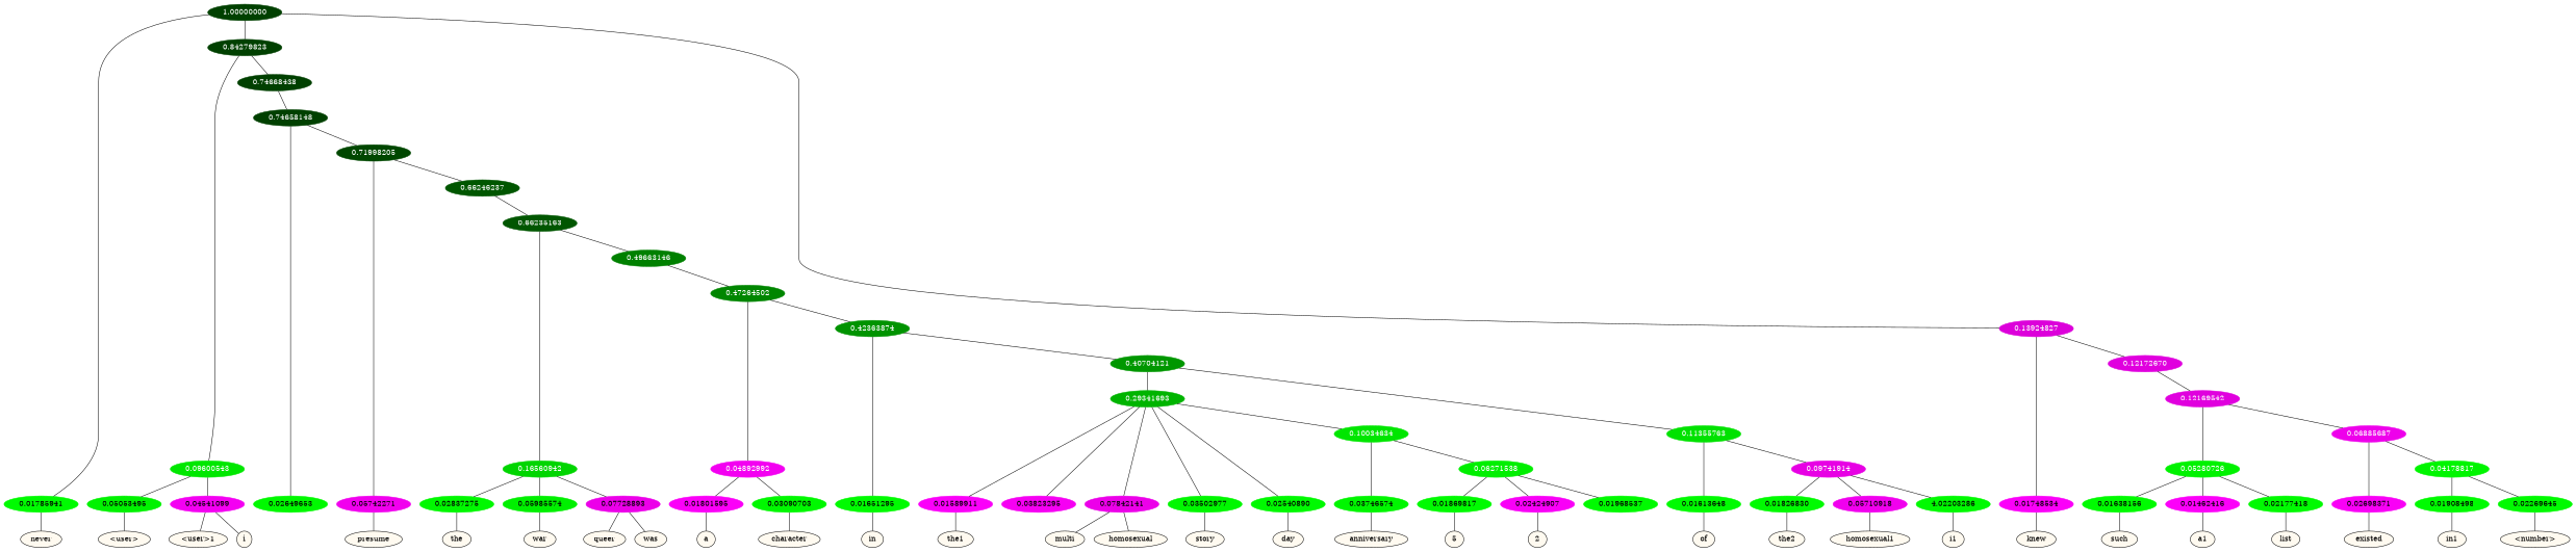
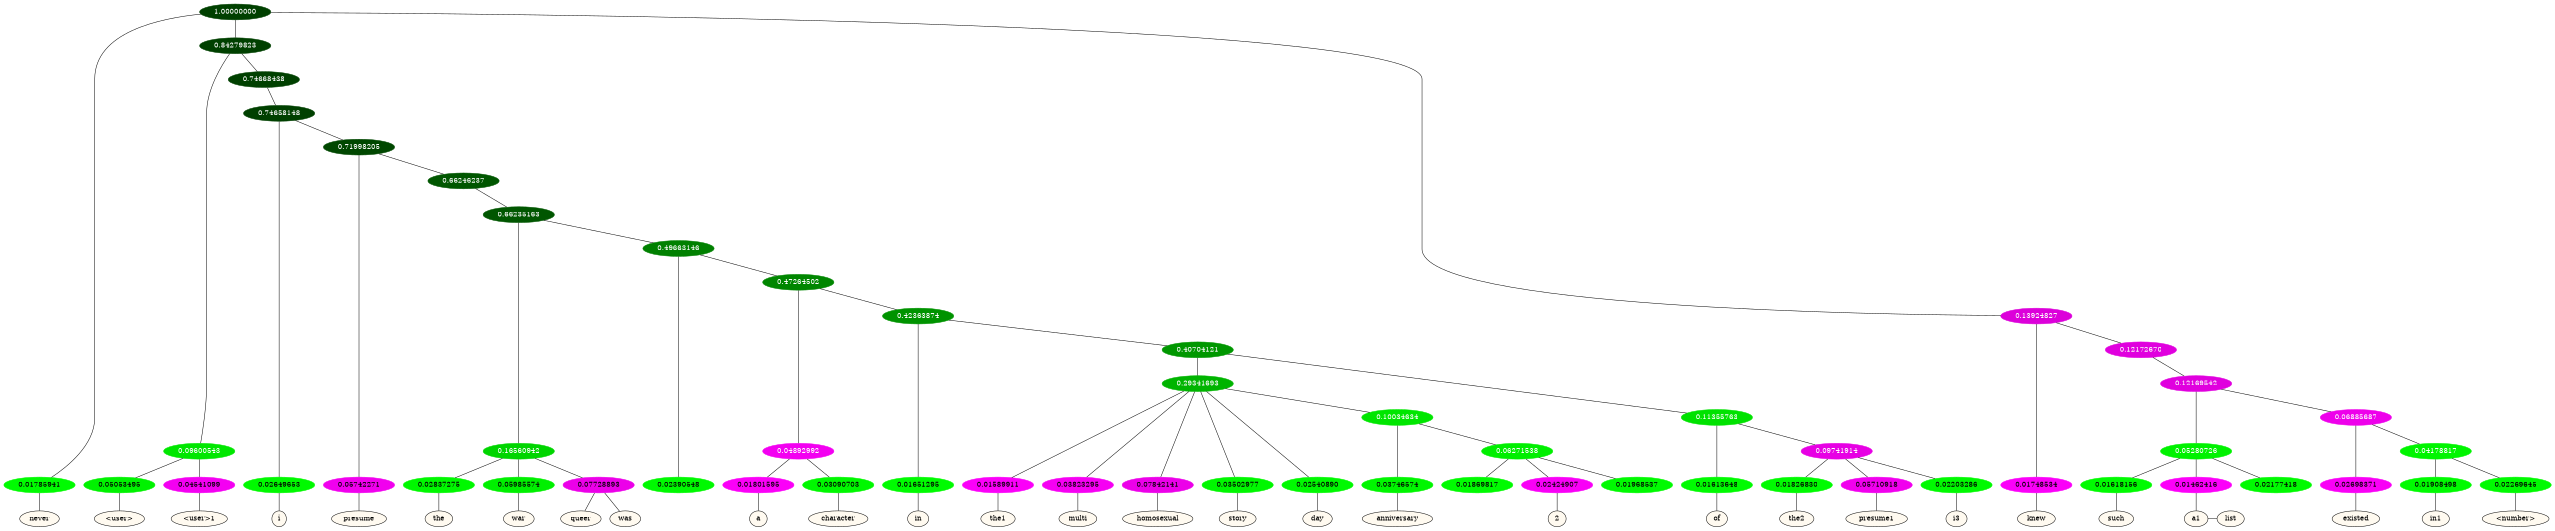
  graph {
    node [color=black format=png nodesep=0.001 ordering=out overlap_scaling=0.01 ranksep=0.001 style=filled fontcolor=black]
    n1 [fillcolor=floralwhite height=0.15 label="\<user\>" style="filled,solid" width=0.15 fontcolor=""]
    n2 [fillcolor=floralwhite height=0.15 label="\<user\>1" style="filled,solid" width=0.15 fontcolor=""]
    n3 [fillcolor=floralwhite height=0.15 label=i style="filled,solid" width=0.15 fontcolor=""]
    n4 [fillcolor=floralwhite height=0.15 label=presume style="filled,solid" width=0.15 fontcolor=""]
    n5 [fillcolor=floralwhite height=0.15 label=the style="filled,solid" width=0.15 fontcolor=""]
    n6 [fillcolor=floralwhite height=0.15 label=war style="filled,solid" width=0.15 fontcolor=""]
    n7 [fillcolor=floralwhite height=0.15 label=queer style="filled,solid" width=0.15 fontcolor=""]
    n8 [fillcolor=floralwhite height=0.15 label=was style="filled,solid" width=0.15 fontcolor=""]
    n9 [fillcolor=floralwhite height=0.15 label=a style="filled,solid" width=0.15 fontcolor=""]
    n10 [fillcolor=floralwhite height=0.15 label=character style="filled,solid" width=0.15 fontcolor=""]
    n11 [fillcolor=floralwhite height=0.15 label=in style="filled,solid" width=0.15 fontcolor=""]
    n12 [fillcolor=floralwhite height=0.15 label=the1 style="filled,solid" width=0.15 fontcolor=""]
-   n13 [fillcolor=floralwhite height=0.15 label=5 style="filled,solid" width=0.15 fontcolor=""]
    n14 [fillcolor=floralwhite height=0.15 label=2 style="filled,solid" width=0.15 fontcolor=""]
    n15 [fillcolor=floralwhite height=0.15 label=anniversary style="filled,solid" width=0.15 fontcolor=""]
    n16 [fillcolor=floralwhite height=0.15 label=multi style="filled,solid" width=0.15 fontcolor=""]
    n17 [fillcolor=floralwhite height=0.15 label=homosexual style="filled,solid" width=0.15 fontcolor=""]
    n18 [fillcolor=floralwhite height=0.15 label=story style="filled,solid" width=0.15 fontcolor=""]
    n19 [fillcolor=floralwhite height=0.15 label=day style="filled,solid" width=0.15 fontcolor=""]
    n20 [fillcolor=floralwhite height=0.15 label=of style="filled,solid" width=0.15 fontcolor=""]
    n21 [fillcolor=floralwhite height=0.15 label=the2 style="filled,solid" width=0.15 fontcolor=""]
-   n22 [fillcolor=floralwhite height=0.15 label=homosexual1 style="filled,solid" width=0.15 fontcolor=""]
-   n23 [fillcolor=floralwhite height=0.15 label=i1 style="filled,solid" width=0.15 fontcolor=""]
+   n22 [fillcolor=floralwhite height=0.15 label=presume1 style="filled,solid" width=0.15 fontcolor=""]
+   n23 [fillcolor=floralwhite height=0.15 label=i3 style="filled,solid" width=0.15 fontcolor=""]
    n24 [fillcolor=floralwhite height=0.15 label=never style="filled,solid" width=0.15 fontcolor=""]
    n25 [fillcolor=floralwhite height=0.15 label=knew style="filled,solid" width=0.15 fontcolor=""]
    n26 [fillcolor=floralwhite height=0.15 label=such style="filled,solid" width=0.15 fontcolor=""]
    n27 [fillcolor=floralwhite height=0.15 label=a1 style="filled,solid" width=0.15 fontcolor=""]
    n28 [fillcolor=floralwhite height=0.15 label=list style="filled,solid" width=0.15 fontcolor=""]
    n29 [fillcolor=floralwhite height=0.15 label=existed style="filled,solid" width=0.15 fontcolor=""]
    n30 [fillcolor=floralwhite height=0.15 label=in1 style="filled,solid" width=0.15 fontcolor=""]
    n31 [fillcolor=floralwhite height=0.15 label="\<number\>" style="filled,solid" width=0.15 fontcolor=""]
    n32 [color="0.334 1.000 0.949" height=0.15 label=0.05053495 width=0.15]
    n33 [color="0.835 1.000 0.955" height=0.15 label=0.04541099 width=0.15]
    n34 [color="0.334 1.000 0.974" height=0.15 label=0.02649653 width=0.15]
    n35 [color="0.835 1.000 0.943" height=0.15 label=0.05742271 width=0.15]
    n36 [color="0.334 1.000 0.972" height=0.15 label=0.02837275 width=0.15]
    n37 [color="0.334 1.000 0.940" height=0.15 label=0.05985574 width=0.15]
    n38 [color="0.835 1.000 0.923" height=0.15 label=0.07728893 width=0.15]
+   n39 [color="0.334 1.000 0.976" height=0.15 label=0.02390548 width=0.15]
    n40 [color="0.835 1.000 0.982" height=0.15 label=0.01801595 width=0.15]
    n41 [color="0.334 1.000 0.969" height=0.15 label=0.03090703 width=0.15]
    n42 [color="0.334 1.000 0.983" height=0.15 label=0.01651295 width=0.15]
    n43 [color="0.835 1.000 0.984" height=0.15 label=0.01589911 width=0.15]
    n44 [color="0.334 1.000 0.981" height=0.15 label=0.01869817 width=0.15]
    n45 [color="0.835 1.000 0.976" height=0.15 label=0.02424907 width=0.15]
    n46 [color="0.334 1.000 0.980" height=0.15 label=0.01968537 width=0.15]
    n47 [color="0.334 1.000 0.963" height=0.15 label=0.03746574 width=0.15]
    n48 [color="0.835 1.000 0.962" height=0.15 label=0.03823295 width=0.15]
    n49 [color="0.835 1.000 0.922" height=0.15 label=0.07842141 width=0.15]
    n50 [color="0.334 1.000 0.965" height=0.15 label=0.03502977 width=0.15]
    n51 [color="0.334 1.000 0.975" height=0.15 label=0.02540890 width=0.15]
    n52 [color="0.334 1.000 0.984" height=0.15 label=0.01613648 width=0.15]
    n53 [color="0.334 1.000 0.982" height=0.15 label=0.01826830 width=0.15]
    n54 [color="0.835 1.000 0.943" height=0.15 label=0.05710918 width=0.15]
-   n55 [color="0.334 1.000 0.978" height=0.15 label=4.02203286 width=0.15]
+   n55 [color="0.334 1.000 0.978" height=0.15 label=0.02203286 width=0.15]
    n56 [color="0.334 1.000 0.982" height=0.15 label=0.01785941 width=0.15]
    n57 [color="0.835 1.000 0.983" height=0.15 label=0.01748534 width=0.15]
-   n58 [color="0.334 1.000 0.984" height=0.15 label=0.01638156 width=0.15]
+   n58 [color="0.334 1.000 0.984" height=0.15 label=0.01618156 width=0.15]
    n59 [color="0.835 1.000 0.985" height=0.15 label=0.01462416 width=0.15]
    n60 [color="0.334 1.000 0.978" height=0.15 label=0.02177418 width=0.15]
    n61 [color="0.835 1.000 0.973" height=0.15 label=0.02698371 width=0.15]
    n62 [color="0.334 1.000 0.981" height=0.15 label=0.01908498 width=0.15]
    n63 [color="0.334 1.000 0.977" height=0.15 label=0.02269645 width=0.15]
    n64 [color="0.334 1.000 0.250" fontcolor=grey99 height=0.15 label=1.00000000 width=0.15]
    n65 [color="0.334 1.000 0.250" fontcolor=grey99 height=0.15 label=0.84279823 width=0.15]
    n66 [color="0.835 1.000 0.861" fontcolor=grey99 height=0.15 label=0.13924827 width=0.15]
    n67 [color="0.334 1.000 0.904" fontcolor=grey99 height=0.15 label=0.09600543 width=0.15]
    n68 [color="0.334 1.000 0.253" fontcolor=grey99 height=0.15 label=0.74668438 width=0.15]
    n69 [color="0.835 1.000 0.878" fontcolor=grey99 height=0.15 label=0.12172670 width=0.15]
    n70 [color="0.334 1.000 0.253" fontcolor=grey99 height=0.15 label=0.74658148 width=0.15]
    n71 [color="0.835 1.000 0.878" fontcolor=grey99 height=0.15 label=0.12169542 width=0.15]
    n72 [color="0.334 1.000 0.280" fontcolor=grey99 height=0.15 label=0.71998205 width=0.15]
    n73 [color="0.334 1.000 0.947" fontcolor=grey99 height=0.15 label=0.05280726 width=0.15]
    n74 [color="0.835 1.000 0.931" fontcolor=grey99 height=0.15 label=0.06885687 width=0.15]
    n75 [color="0.334 1.000 0.338" fontcolor=grey99 height=0.15 label=0.66246237 width=0.15]
    n76 [color="0.334 1.000 0.958" fontcolor=grey99 height=0.15 label=0.04178817 width=0.15]
    n77 [color="0.334 1.000 0.338" fontcolor=grey99 height=0.15 label=0.66235163 width=0.15]
    n78 [color="0.334 1.000 0.834" fontcolor=grey99 height=0.15 label=0.16560942 width=0.15]
    n79 [color="0.334 1.000 0.503" fontcolor=grey99 height=0.15 label=0.49663146 width=0.15]
    n80 [color="0.334 1.000 0.527" fontcolor=grey99 height=0.15 label=0.47264502 width=0.15]
    n81 [color="0.835 1.000 0.951" fontcolor=grey99 height=0.15 label=0.04892992 width=0.15]
    n82 [color="0.334 1.000 0.576" fontcolor=grey99 height=0.15 label=0.42363874 width=0.15]
    n83 [color="0.334 1.000 0.593" fontcolor=grey99 height=0.15 label=0.40704121 width=0.15]
    n84 [color="0.334 1.000 0.707" fontcolor=grey99 height=0.15 label=0.29341693 width=0.15]
    n85 [color="0.334 1.000 0.886" fontcolor=grey99 height=0.15 label=0.11355763 width=0.15]
    n86 [color="0.334 1.000 0.900" fontcolor=grey99 height=0.15 label=0.10034634 width=0.15]
    n87 [color="0.835 1.000 0.903" fontcolor=grey99 height=0.15 label=0.09741914 width=0.15]
    n88 [color="0.334 1.000 0.937" fontcolor=grey99 height=0.15 label=0.06271538 width=0.15]
    subgraph sub_1 {
      rank=same
      n1
      n2
      n3
      n4
      n5
      n6
      n7
      n8
      n9
      n10
      n11
      n12
-     n13
      n14
      n15
      n16
      n17
      n18
      n19
      n20
      n21
      n22
      n23
      n24
      n25
      n26
      n27
      n28
      n29
      n30
      n31
    }
    subgraph sub_2 {
      rank=same
      n32
      n33
      n34
      n35
      n36
      n37
      n38
+     n39
      n40
      n41
      n42
      n43
      n44
      n45
      n46
      n47
      n48
      n49
      n50
      n51
      n52
      n53
      n54
      n55
      n56
      n57
      n58
      n59
      n60
      n61
      n62
      n63
    }
    n32 -- n1
    n33 -- n2
-   n33 -- n3
+   n34 -- n3
    n35 -- n4
    n36 -- n5
    n37 -- n6
    n38 -- n7
    n38 -- n8
    n40 -- n9
    n41 -- n10
    n42 -- n11
    n43 -- n12
-   n44 -- n13
    n45 -- n14
    n47 -- n15
-   n49 -- n16
+   n48 -- n16
    n49 -- n17
    n50 -- n18
    n51 -- n19
    n52 -- n20
    n53 -- n21
    n54 -- n22
    n55 -- n23
    n56 -- n24
    n57 -- n25
    n58 -- n26
    n59 -- n27
-   n60 -- n28
+   n27 -- n28
    n61 -- n29
    n62 -- n30
    n63 -- n31
    n64 -- n56
    n64 -- n65
    n64 -- n66
    n65 -- n67
    n65 -- n68
    n66 -- n57
    n66 -- n69
    n67 -- n32
    n67 -- n33
    n68 -- n70
    n69 -- n71
    n70 -- n34
    n70 -- n72
    n71 -- n73
    n71 -- n74
    n72 -- n35
    n72 -- n75
    n73 -- n58
    n73 -- n59
    n73 -- n60
    n74 -- n61
    n74 -- n76
    n75 -- n77
    n76 -- n62
    n76 -- n63
    n77 -- n78
    n77 -- n79
    n78 -- n36
    n78 -- n37
    n78 -- n38
+   n79 -- n39
    n79 -- n80
    n80 -- n81
    n80 -- n82
    n81 -- n40
    n81 -- n41
    n82 -- n42
    n82 -- n83
    n83 -- n84
    n83 -- n85
    n84 -- n43
    n84 -- n48
    n84 -- n49
    n84 -- n50
    n84 -- n51
    n84 -- n86
    n85 -- n52
    n85 -- n87
    n86 -- n47
    n86 -- n88
    n87 -- n53
    n87 -- n54
    n87 -- n55
    n88 -- n44
    n88 -- n45
    n88 -- n46
  }
